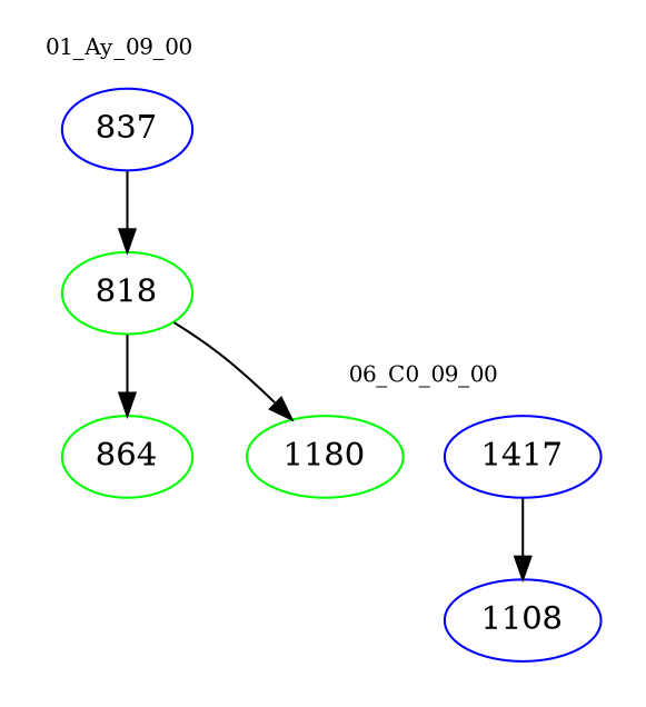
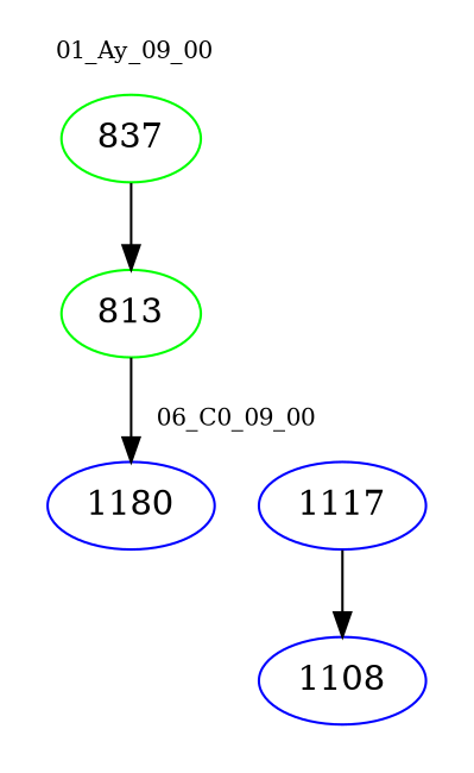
  digraph {
    node [color=blue]
    edge [color=black]
-   n1 [label=837]
-   n2 [color=green label=818]
-   n3 [color=green label=864]
-   n4 [label=1417]
+   n1 [color=green label=837]
+   n2 [color=green label=813]
+   n4 [label=1117]
    n5 [label=1108]
-   n6 [color=green label=1180]
+   n6 [label=1180]
    subgraph cluster_1 {
      color=white
      fontsize=10
      label="01_Ay_09_00"
      n1
      n2
-     n3
    }
    subgraph cluster_2 {
      color=white
      fontsize=10
      label="06_C0_09_00"
      n4
      n5
      n6
    }
    n1 -> n2
-   n2 -> n3
    n2 -> n6
    n4 -> n5
  }
